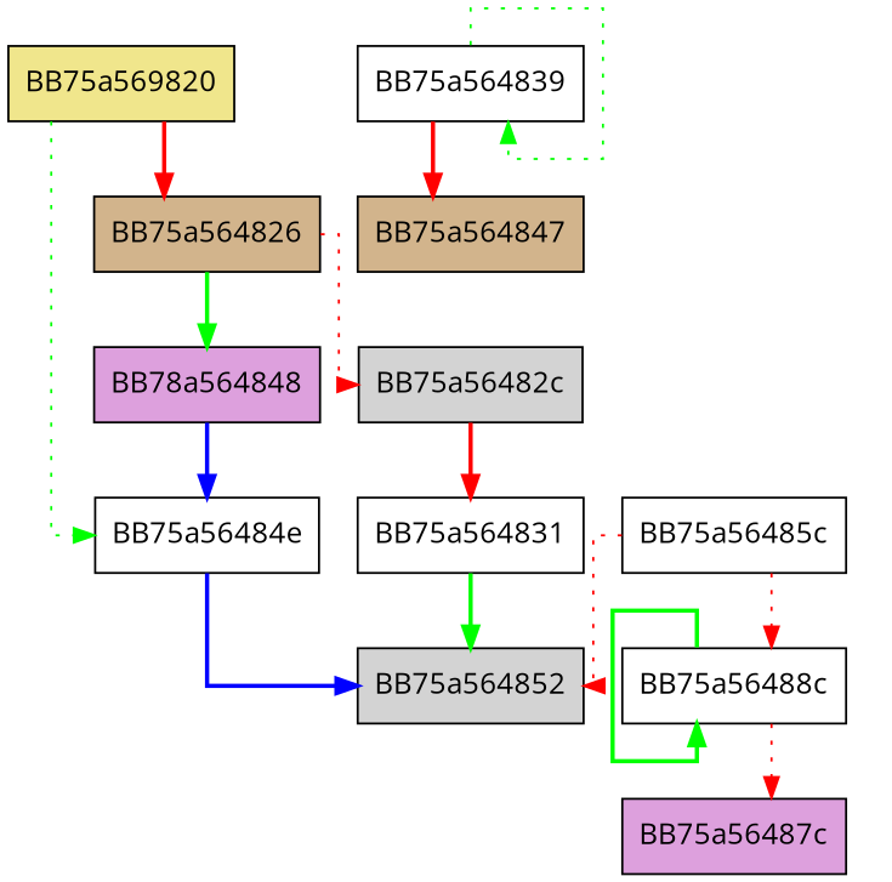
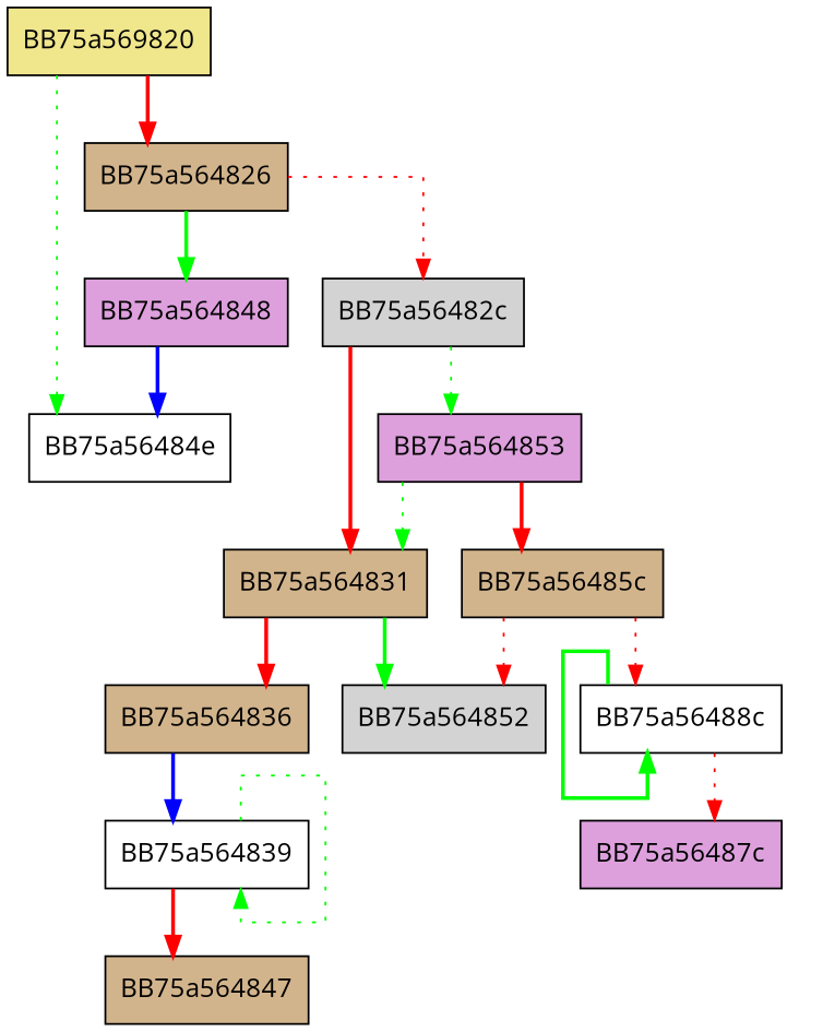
  digraph {
    fontname="Open Sans"
    splines=ortho
    node [fillcolor=white fontname="Open Sans" shape=box style=filled]
    edge [color=red fontname="Open Sans" style=bold]
    n1 [fillcolor=khaki label=BB75a569820]
    BB75a56484e
    BB75a564826 [fillcolor=tan]
    BB75a564852 [fillcolor=lightgrey]
-   BB75a564848 [fillcolor=plum label=BB78a564848]
+   BB75a564848 [fillcolor=plum]
    BB75a56482c [fillcolor=lightgrey]
-   BB75a564831
-   BB75a56485c
+   BB75a564853 [fillcolor=plum]
+   BB75a564831 [fillcolor=tan]
+   BB75a56485c [fillcolor=tan]
+   BB75a564836 [fillcolor=tan]
    n11 [label=BB75a56488c]
    BB75a564839
    BB75a564847 [fillcolor=tan]
    BB75a56487c [fillcolor=plum]
    n1 -> BB75a56484e [color=green style=dotted]
    n1 -> BB75a564826
-   BB75a56484e -> BB75a564852 [color=blue]
    BB75a564826 -> BB75a564848 [color=green]
    BB75a564826 -> BB75a56482c [style=dotted]
    BB75a564848 -> BB75a56484e [color=blue]
+   BB75a56482c -> BB75a564853 [color=green style=dotted]
    BB75a56482c -> BB75a564831
+   BB75a564853 -> BB75a564831 [color=green style=dotted]
+   BB75a564853 -> BB75a56485c
    BB75a564831 -> BB75a564852 [color=green]
+   BB75a564831 -> BB75a564836
    BB75a56485c -> BB75a564852 [style=dotted]
    BB75a56485c -> n11 [style=dotted]
+   BB75a564836 -> BB75a564839 [color=blue]
    n11 -> n11 [color=green]
    n11 -> BB75a56487c [style=dotted]
    BB75a564839 -> BB75a564839 [color=green style=dotted]
    BB75a564839 -> BB75a564847
  }
